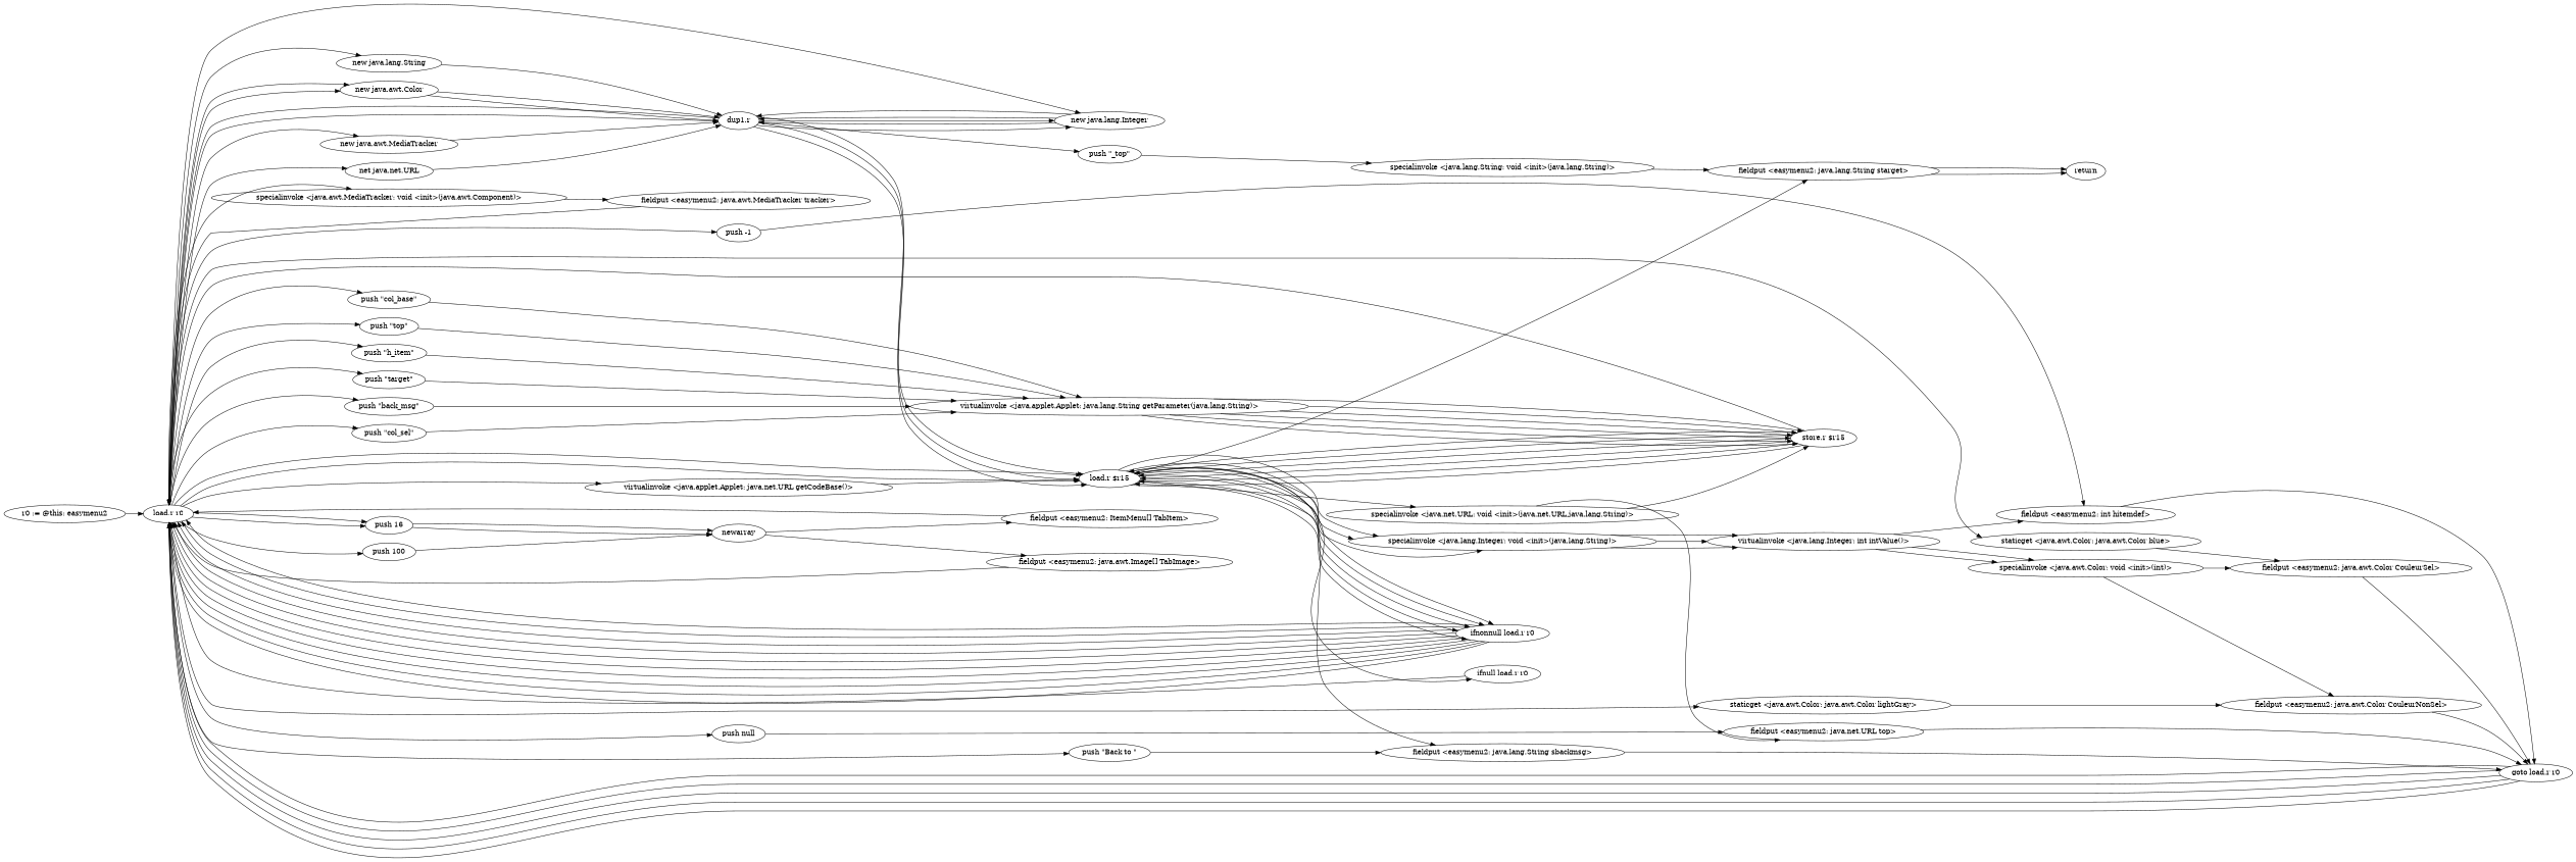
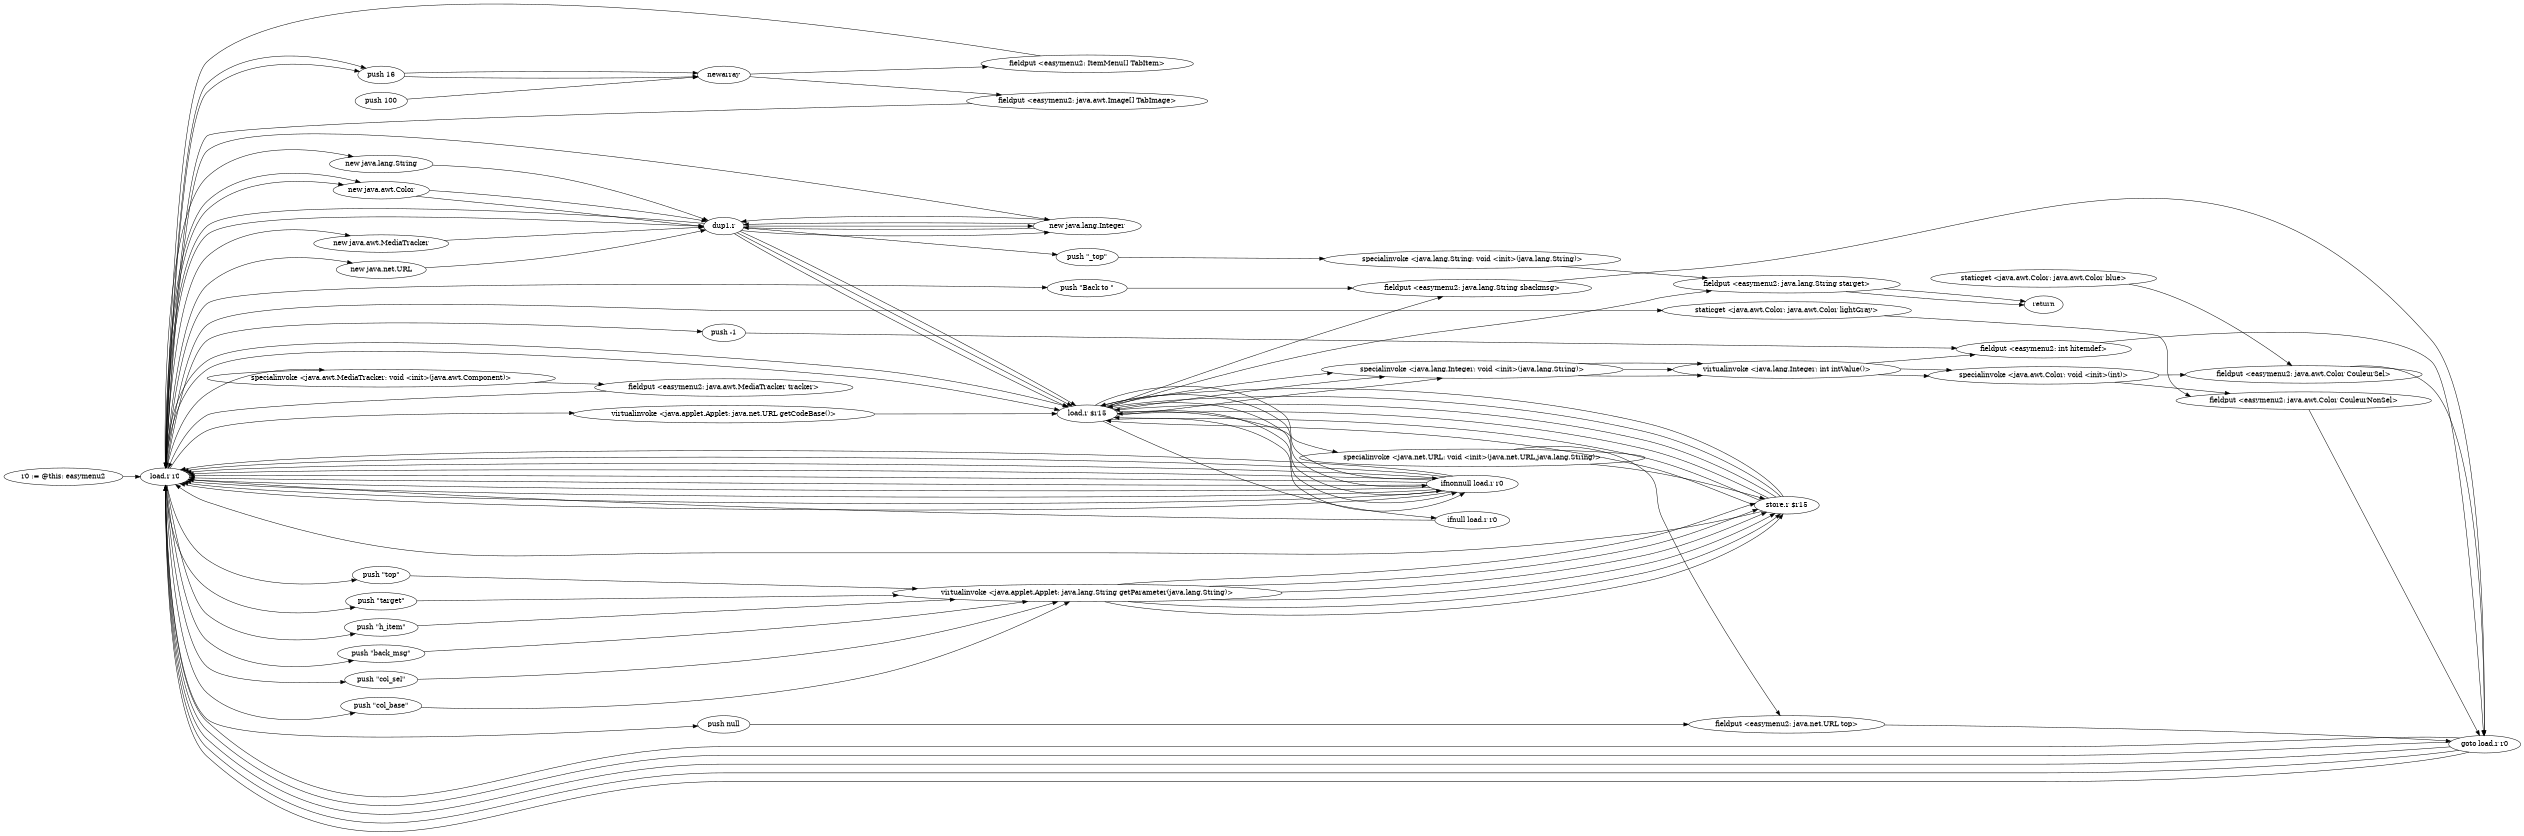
  digraph {
    rankdir=LR
    "r0 := @this: easymenu2"
    "load.r r0"
    "push 100"
    "push 16"
    "new java.awt.MediaTracker"
    "specialinvoke <java.awt.MediaTracker: void <init>(java.awt.Component)>"
    "push \"h_item\""
    "load.r $r15"
    "push -1"
    "push \"back_msg\""
    "push \"Back to \""
    "push \"col_sel\""
    "staticget <java.awt.Color: java.awt.Color blue>"
    "push \"col_base\""
    "staticget <java.awt.Color: java.awt.Color lightGray>"
    "push \"top\""
-   "new java.net.URL" [label="net java.net.URL"]
+   "new java.net.URL"
    "virtualinvoke <java.applet.Applet: java.net.URL getCodeBase()>"
    "push \"target\""
    "new java.lang.String"
    "push null"
    "new java.awt.Color"
    "new java.lang.Integer"
    newarray
    "dup1.r"
    "fieldput <easymenu2: java.awt.MediaTracker tracker>"
    "virtualinvoke <java.applet.Applet: java.lang.String getParameter(java.lang.String)>"
    "ifnonnull load.r r0"
    "fieldput <easymenu2: java.lang.String sbackmsg>"
    "ifnull load.r r0"
    "specialinvoke <java.net.URL: void <init>(java.net.URL,java.lang.String)>"
    "fieldput <easymenu2: java.lang.String starget>"
    "specialinvoke <java.lang.Integer: void <init>(java.lang.String)>"
    "fieldput <easymenu2: int hitemdef>"
    "fieldput <easymenu2: java.awt.Color CouleurSel>"
    "fieldput <easymenu2: java.awt.Color CouleurNonSel>"
    "fieldput <easymenu2: java.net.URL top>"
    "fieldput <easymenu2: ItemMenu[] TabItem>"
    "fieldput <easymenu2: java.awt.Image[] TabImage>"
    "push \"_top\""
    "specialinvoke <java.lang.String: void <init>(java.lang.String)>"
    "store.r $r15"
    "goto load.r r0"
    return
    "virtualinvoke <java.lang.Integer: int intValue()>"
    "specialinvoke <java.awt.Color: void <init>(int)>"
    "r0 := @this: easymenu2" -> "load.r r0"
-   "load.r r0" -> "push 100"
    "load.r r0" -> "push 16"
    "load.r r0" -> "push 16"
    "load.r r0" -> "new java.awt.MediaTracker"
    "load.r r0" -> "specialinvoke <java.awt.MediaTracker: void <init>(java.awt.Component)>"
    "load.r r0" -> "push \"h_item\""
    "load.r r0" -> "load.r $r15"
    "load.r r0" -> "load.r $r15"
    "load.r r0" -> "push -1"
    "load.r r0" -> "push \"back_msg\""
    "load.r r0" -> "push \"Back to \""
    "load.r r0" -> "push \"col_sel\""
-   "load.r r0" -> "staticget <java.awt.Color: java.awt.Color blue>"
    "load.r r0" -> "push \"col_base\""
    "load.r r0" -> "staticget <java.awt.Color: java.awt.Color lightGray>"
    "load.r r0" -> "push \"top\""
    "load.r r0" -> "new java.net.URL"
    "load.r r0" -> "virtualinvoke <java.applet.Applet: java.net.URL getCodeBase()>"
    "load.r r0" -> "push \"target\""
    "load.r r0" -> "new java.lang.String"
    "load.r r0" -> "push null"
    "load.r r0" -> "new java.awt.Color"
    "load.r r0" -> "new java.awt.Color"
    "load.r r0" -> "new java.lang.Integer"
    "push 100" -> newarray
    "push 16" -> newarray
    "push 16" -> newarray
    "new java.awt.MediaTracker" -> "dup1.r"
    "specialinvoke <java.awt.MediaTracker: void <init>(java.awt.Component)>" -> "fieldput <easymenu2: java.awt.MediaTracker tracker>"
    "push \"h_item\"" -> "virtualinvoke <java.applet.Applet: java.lang.String getParameter(java.lang.String)>"
    "load.r $r15" -> "ifnonnull load.r r0"
    "load.r $r15" -> "ifnonnull load.r r0"
    "load.r $r15" -> "ifnonnull load.r r0"
    "load.r $r15" -> "ifnonnull load.r r0"
    "load.r $r15" -> "ifnonnull load.r r0"
    "load.r $r15" -> "fieldput <easymenu2: java.lang.String sbackmsg>"
    "load.r $r15" -> "ifnull load.r r0"
    "load.r $r15" -> "specialinvoke <java.net.URL: void <init>(java.net.URL,java.lang.String)>"
    "load.r $r15" -> "fieldput <easymenu2: java.lang.String starget>"
    "load.r $r15" -> "specialinvoke <java.lang.Integer: void <init>(java.lang.String)>"
    "load.r $r15" -> "specialinvoke <java.lang.Integer: void <init>(java.lang.String)>"
    "load.r $r15" -> "specialinvoke <java.lang.Integer: void <init>(java.lang.String)>"
    "push -1" -> "fieldput <easymenu2: int hitemdef>"
    "push \"back_msg\"" -> "virtualinvoke <java.applet.Applet: java.lang.String getParameter(java.lang.String)>"
    "push \"Back to \"" -> "fieldput <easymenu2: java.lang.String sbackmsg>"
    "push \"col_sel\"" -> "virtualinvoke <java.applet.Applet: java.lang.String getParameter(java.lang.String)>"
    "staticget <java.awt.Color: java.awt.Color blue>" -> "fieldput <easymenu2: java.awt.Color CouleurSel>"
    "push \"col_base\"" -> "virtualinvoke <java.applet.Applet: java.lang.String getParameter(java.lang.String)>"
    "staticget <java.awt.Color: java.awt.Color lightGray>" -> "fieldput <easymenu2: java.awt.Color CouleurNonSel>"
    "push \"top\"" -> "virtualinvoke <java.applet.Applet: java.lang.String getParameter(java.lang.String)>"
    "new java.net.URL" -> "dup1.r"
    "virtualinvoke <java.applet.Applet: java.net.URL getCodeBase()>" -> "load.r $r15"
    "push \"target\"" -> "virtualinvoke <java.applet.Applet: java.lang.String getParameter(java.lang.String)>"
    "new java.lang.String" -> "dup1.r"
    "push null" -> "fieldput <easymenu2: java.net.URL top>"
    "new java.awt.Color" -> "dup1.r"
    "new java.awt.Color" -> "dup1.r"
    "new java.lang.Integer" -> "dup1.r"
    "new java.lang.Integer" -> "dup1.r"
    "new java.lang.Integer" -> "dup1.r"
    newarray -> "fieldput <easymenu2: ItemMenu[] TabItem>"
    newarray -> "fieldput <easymenu2: java.awt.Image[] TabImage>"
    "dup1.r" -> "load.r r0"
    "dup1.r" -> "load.r r0"
    "dup1.r" -> "load.r $r15"
    "dup1.r" -> "load.r $r15"
    "dup1.r" -> "load.r $r15"
    "dup1.r" -> "new java.lang.Integer"
    "dup1.r" -> "new java.lang.Integer"
    "dup1.r" -> "push \"_top\""
    "fieldput <easymenu2: java.awt.MediaTracker tracker>" -> "load.r r0"
    "virtualinvoke <java.applet.Applet: java.lang.String getParameter(java.lang.String)>" -> "store.r $r15"
    "virtualinvoke <java.applet.Applet: java.lang.String getParameter(java.lang.String)>" -> "store.r $r15"
    "virtualinvoke <java.applet.Applet: java.lang.String getParameter(java.lang.String)>" -> "store.r $r15"
    "virtualinvoke <java.applet.Applet: java.lang.String getParameter(java.lang.String)>" -> "store.r $r15"
    "virtualinvoke <java.applet.Applet: java.lang.String getParameter(java.lang.String)>" -> "store.r $r15"
    "virtualinvoke <java.applet.Applet: java.lang.String getParameter(java.lang.String)>" -> "store.r $r15"
    "ifnonnull load.r r0" -> "load.r r0"
    "ifnonnull load.r r0" -> "load.r r0"
    "ifnonnull load.r r0" -> "load.r r0"
    "ifnonnull load.r r0" -> "load.r r0"
    "ifnonnull load.r r0" -> "load.r r0"
    "ifnonnull load.r r0" -> "load.r r0"
    "ifnonnull load.r r0" -> "load.r r0"
    "ifnonnull load.r r0" -> "load.r r0"
    "ifnonnull load.r r0" -> "load.r r0"
    "ifnonnull load.r r0" -> "load.r r0"
    "fieldput <easymenu2: java.lang.String sbackmsg>" -> "goto load.r r0"
    "ifnull load.r r0" -> "load.r r0"
    "specialinvoke <java.net.URL: void <init>(java.net.URL,java.lang.String)>" -> "fieldput <easymenu2: java.net.URL top>"
    "specialinvoke <java.net.URL: void <init>(java.net.URL,java.lang.String)>" -> "store.r $r15"
    "fieldput <easymenu2: java.lang.String starget>" -> return
    "fieldput <easymenu2: java.lang.String starget>" -> return
    "specialinvoke <java.lang.Integer: void <init>(java.lang.String)>" -> "virtualinvoke <java.lang.Integer: int intValue()>"
    "specialinvoke <java.lang.Integer: void <init>(java.lang.String)>" -> "virtualinvoke <java.lang.Integer: int intValue()>"
    "specialinvoke <java.lang.Integer: void <init>(java.lang.String)>" -> "virtualinvoke <java.lang.Integer: int intValue()>"
    "fieldput <easymenu2: int hitemdef>" -> "goto load.r r0"
    "fieldput <easymenu2: java.awt.Color CouleurSel>" -> "goto load.r r0"
    "fieldput <easymenu2: java.awt.Color CouleurNonSel>" -> "goto load.r r0"
    "fieldput <easymenu2: java.net.URL top>" -> "goto load.r r0"
    "fieldput <easymenu2: ItemMenu[] TabItem>" -> "load.r r0"
    "fieldput <easymenu2: java.awt.Image[] TabImage>" -> "load.r r0"
    "push \"_top\"" -> "specialinvoke <java.lang.String: void <init>(java.lang.String)>"
    "specialinvoke <java.lang.String: void <init>(java.lang.String)>" -> "fieldput <easymenu2: java.lang.String starget>"
    "store.r $r15" -> "load.r r0"
    "store.r $r15" -> "load.r $r15"
    "store.r $r15" -> "load.r $r15"
    "store.r $r15" -> "load.r $r15"
    "store.r $r15" -> "load.r $r15"
    "store.r $r15" -> "load.r $r15"
    "store.r $r15" -> "load.r $r15"
    "goto load.r r0" -> "load.r r0"
    "goto load.r r0" -> "load.r r0"
    "goto load.r r0" -> "load.r r0"
    "goto load.r r0" -> "load.r r0"
    "goto load.r r0" -> "load.r r0"
    "virtualinvoke <java.lang.Integer: int intValue()>" -> "fieldput <easymenu2: int hitemdef>"
    "virtualinvoke <java.lang.Integer: int intValue()>" -> "specialinvoke <java.awt.Color: void <init>(int)>"
    "virtualinvoke <java.lang.Integer: int intValue()>" -> "specialinvoke <java.awt.Color: void <init>(int)>"
    "specialinvoke <java.awt.Color: void <init>(int)>" -> "fieldput <easymenu2: java.awt.Color CouleurSel>"
    "specialinvoke <java.awt.Color: void <init>(int)>" -> "fieldput <easymenu2: java.awt.Color CouleurNonSel>"
  }
